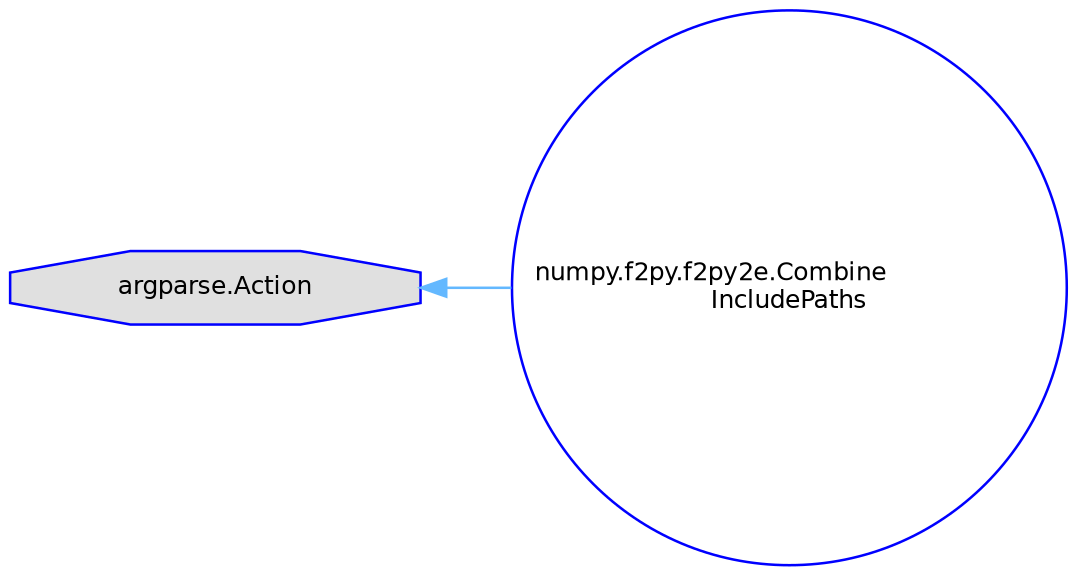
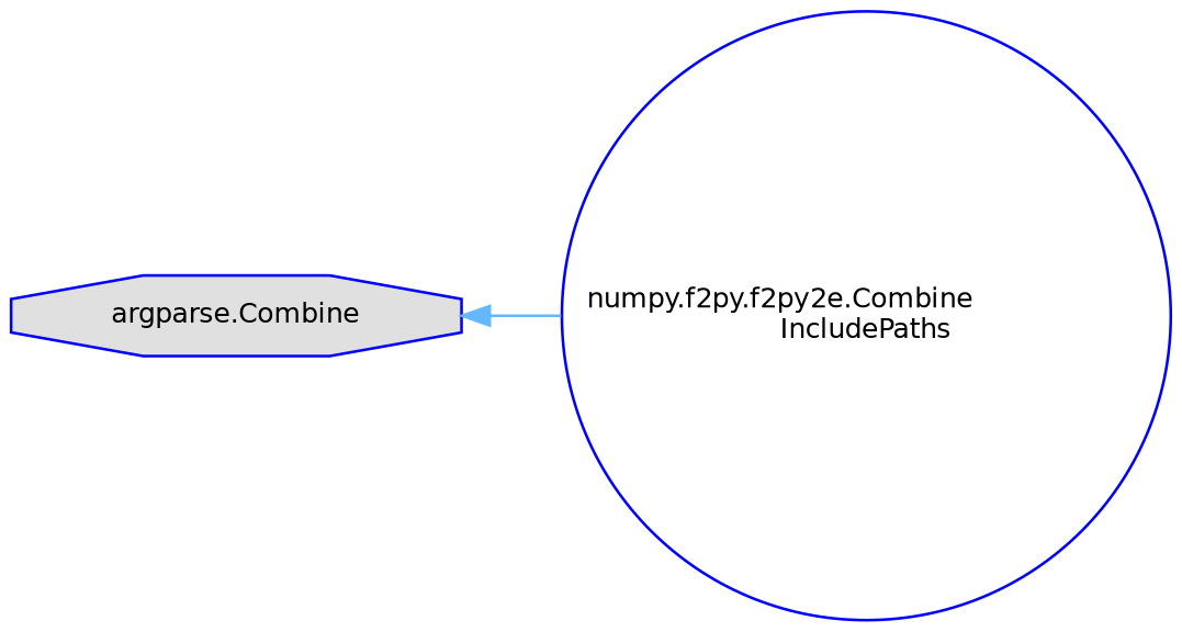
  digraph {
    rankdir=LR
    node [color=blue fontname=Helvetica fontsize=10 style=filled]
-   n1 [fillcolor="#E0E0E0" height=0.2 label="argparse.Action" shape=octagon width=0.4]
+   n1 [fillcolor="#E0E0E0" height=0.2 label="argparse.Combine" shape=octagon width=0.4]
    n2 [fillcolor=white height=0.2 label="numpy.f2py.f2py2e.Combine\lIncludePaths" shape=circle width=0.4]
    n1 -> n2 [color=steelblue1 dir=back fontname=Helvetica fontsize=10 labelfontname=Helvetica labelfontsize=10 style=solid]
  }
